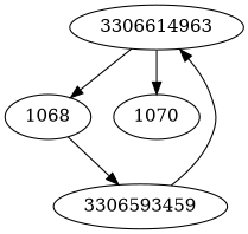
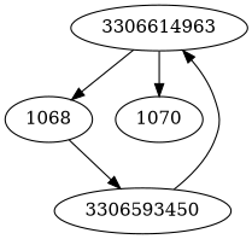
  strict digraph {
    n1 [label=3306614963]
-   3306593450 [label=3306593459]
+   3306593450
    1068
    1070
    n1 -> 1068
    n1 -> 1070
    3306593450 -> n1
    1068 -> 3306593450
  }
